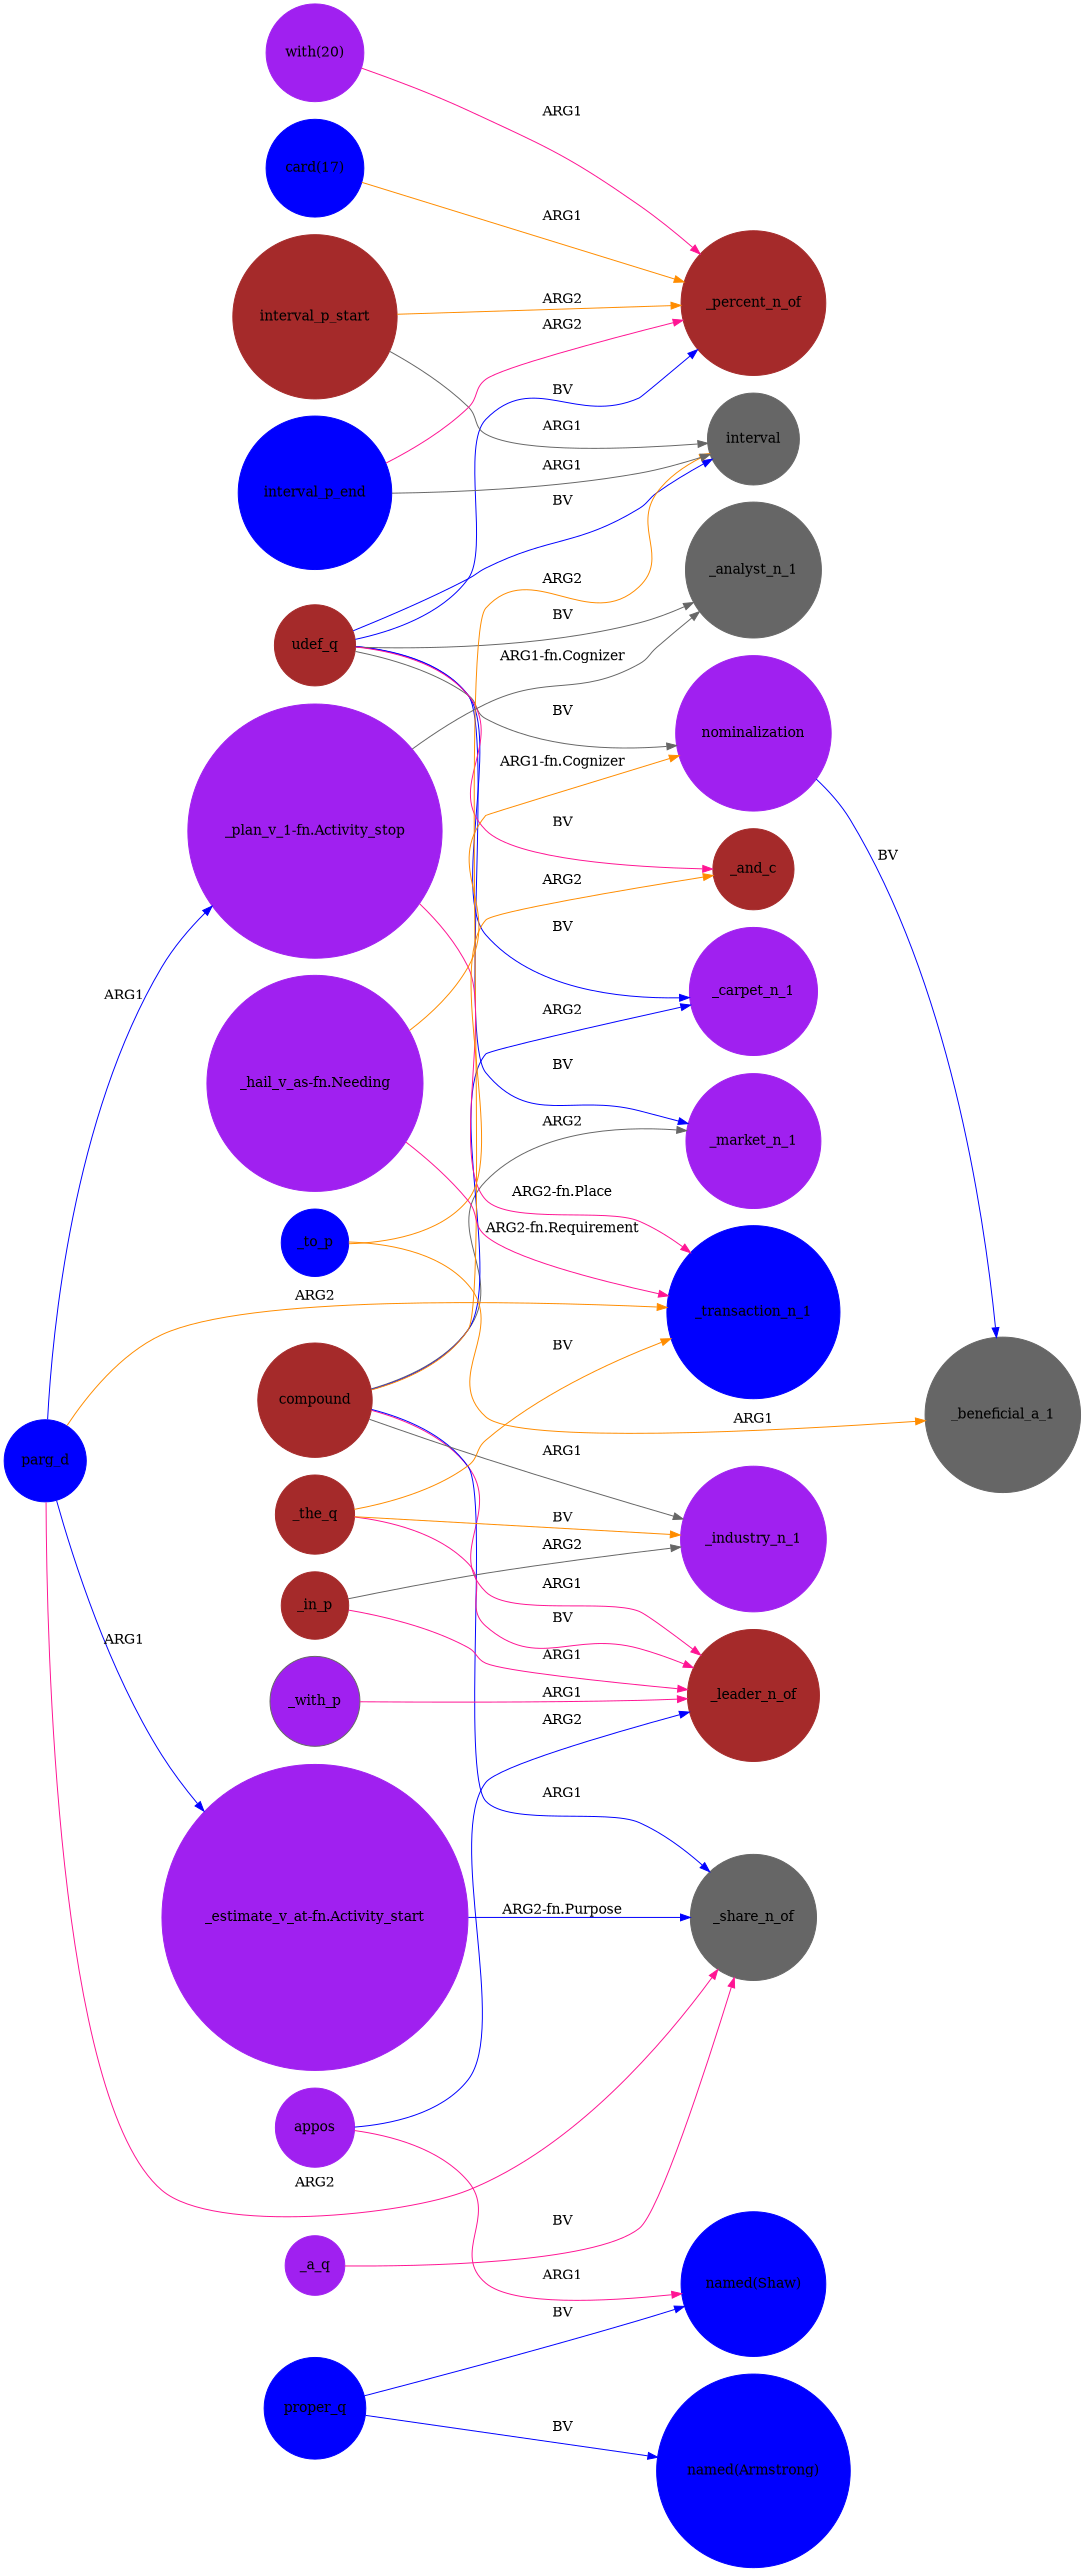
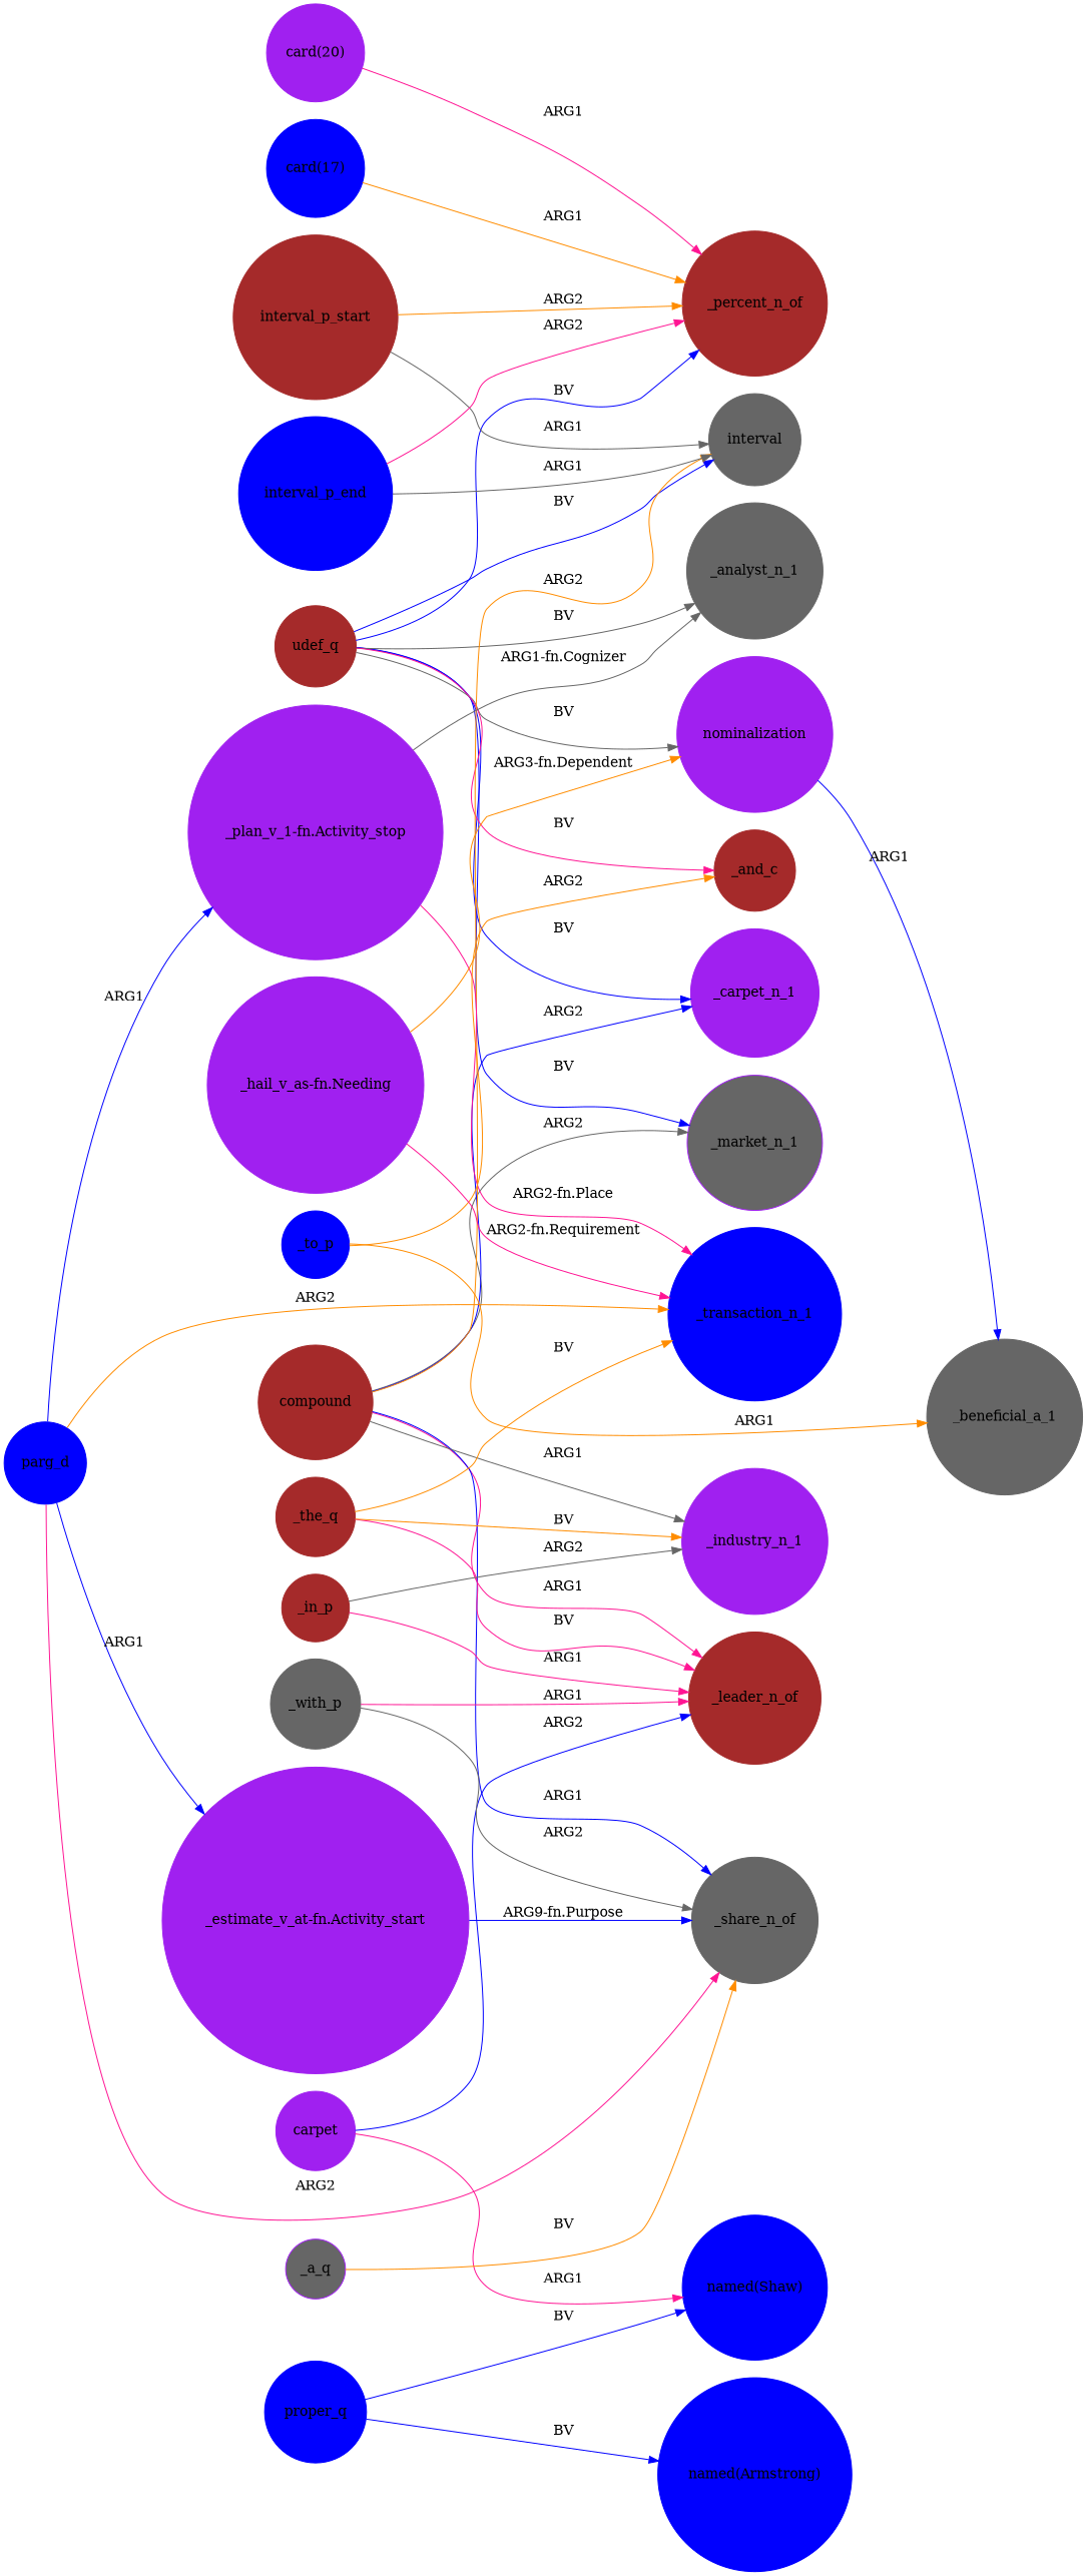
  digraph {
    rankdir=LR
    node [color=purple shape=circle style=filled]
    edge [color=blue]
    udef_q [color=brown]
-   _market_n_1
+   _market_n_1 [fillcolor=gray40]
    _carpet_n_1
    _analyst_n_1 [color=gray40]
    _percent_n_of [color=brown]
    nominalization
    interval [color=gray40]
    _and_c [color=brown]
    _beneficial_a_1 [color=gray40]
    compound [color=brown]
    _leader_n_of [color=brown]
    _share_n_of [color=gray40]
    _industry_n_1
    _the_q [color=brown]
    _transaction_n_1 [color=blue]
-   appos
+   appos [label=carpet]
    "named(Shaw)" [color=blue]
    parg_d [color=blue]
    "_plan_v_1-fn.Activity_stop"
    "_estimate_v_at-fn.Activity_start"
-   _with_p [color=gray40 fillcolor=purple]
-   "card(20)" [label="with(20)"]
+   _with_p [color=gray40]
+   "card(20)"
    _to_p [color=blue]
    "card(17)" [color=blue]
-   _a_q
+   _a_q [fillcolor=gray40]
    interval_p_start [color=brown]
    "_hail_v_as-fn.Needing"
    proper_q [color=blue]
    "named(Armstrong)" [color=blue]
    _in_p [color=brown]
    interval_p_end [color=blue]
    udef_q -> _market_n_1 [label=BV]
    udef_q -> _carpet_n_1 [label=BV]
    udef_q -> _analyst_n_1 [color=gray40 label=BV]
    udef_q -> _percent_n_of [label=BV]
    udef_q -> nominalization [color=gray40 label=BV]
    udef_q -> interval [label=BV]
    udef_q -> _and_c [color=deeppink label=BV]
-   nominalization -> _beneficial_a_1 [label=BV]
+   nominalization -> _beneficial_a_1 [label=ARG1]
    compound -> _market_n_1 [color=gray40 label=ARG2]
    compound -> _carpet_n_1 [label=ARG2]
    compound -> interval [color=darkorange label=ARG2]
    compound -> _leader_n_of [color=deeppink label=ARG1]
    compound -> _share_n_of [label=ARG1]
    compound -> _industry_n_1 [color=gray40 label=ARG1]
    _the_q -> _leader_n_of [color=deeppink label=BV]
    _the_q -> _industry_n_1 [color=darkorange label=BV]
    _the_q -> _transaction_n_1 [color=darkorange label=BV]
    appos -> _leader_n_of [label=ARG2]
    appos -> "named(Shaw)" [color=deeppink label=ARG1]
    parg_d -> _share_n_of [color=deeppink label=ARG2]
    parg_d -> _transaction_n_1 [color=darkorange label=ARG2]
    parg_d -> "_plan_v_1-fn.Activity_stop" [label=ARG1]
    parg_d -> "_estimate_v_at-fn.Activity_start" [label=ARG1]
    "_plan_v_1-fn.Activity_stop" -> _analyst_n_1 [color=gray40 label="ARG1-fn.Cognizer"]
    "_plan_v_1-fn.Activity_stop" -> _transaction_n_1 [color=deeppink label="ARG2-fn.Place"]
-   "_estimate_v_at-fn.Activity_start" -> _share_n_of [label="ARG2-fn.Purpose"]
+   "_estimate_v_at-fn.Activity_start" -> _share_n_of [label="ARG9-fn.Purpose"]
    _with_p -> _leader_n_of [color=deeppink label=ARG1]
+   _with_p -> _share_n_of [color=gray40 label=ARG2]
    "card(20)" -> _percent_n_of [color=deeppink label=ARG1]
    _to_p -> _and_c [color=darkorange label=ARG2]
    _to_p -> _beneficial_a_1 [color=darkorange label=ARG1]
    "card(17)" -> _percent_n_of [color=darkorange label=ARG1]
-   _a_q -> _share_n_of [color=deeppink label=BV]
+   _a_q -> _share_n_of [color=darkorange label=BV]
    interval_p_start -> _percent_n_of [color=darkorange label=ARG2]
    interval_p_start -> interval [color=gray40 label=ARG1]
-   "_hail_v_as-fn.Needing" -> nominalization [color=darkorange label="ARG1-fn.Cognizer"]
+   "_hail_v_as-fn.Needing" -> nominalization [color=darkorange label="ARG3-fn.Dependent"]
    "_hail_v_as-fn.Needing" -> _transaction_n_1 [color=deeppink label="ARG2-fn.Requirement"]
    proper_q -> "named(Shaw)" [label=BV]
    proper_q -> "named(Armstrong)" [label=BV]
    _in_p -> _leader_n_of [color=deeppink label=ARG1]
    _in_p -> _industry_n_1 [color=gray40 label=ARG2]
    interval_p_end -> _percent_n_of [color=deeppink label=ARG2]
    interval_p_end -> interval [color=gray40 label=ARG1]
  }
